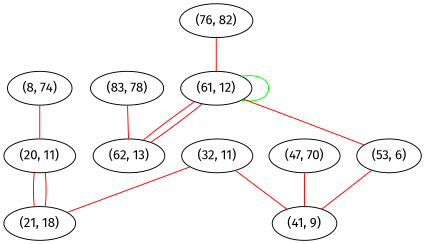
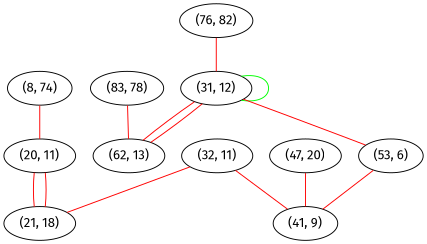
  graph {
    fontname="Fira Sans"
    node [fontname="Fira Sans"]
    edge [color=red fontname="Fira Sans" weight=1]
    n1 [label="(20, 11)"]
    "(21, 18)"
    "(76, 82)"
-   "(61, 12)"
+   "(61, 12)" [label="(31, 12)"]
    "(83, 78)"
    "(62, 13)"
    "(53, 6)"
    "(41, 9)"
    "(32, 11)"
    "(8, 74)"
-   "(47, 70)"
+   "(47, 70)" [label="(47, 20)"]
    n1 -- "(21, 18)"
    n1 -- "(21, 18)"
    "(76, 82)" -- "(61, 12)"
    "(61, 12)" -- "(61, 12)" [color=green weight=2]
    "(61, 12)" -- "(62, 13)"
    "(61, 12)" -- "(62, 13)"
    "(61, 12)" -- "(53, 6)"
    "(83, 78)" -- "(62, 13)"
    "(53, 6)" -- "(41, 9)"
    "(32, 11)" -- "(21, 18)"
    "(32, 11)" -- "(41, 9)"
    "(8, 74)" -- n1
    "(47, 70)" -- "(41, 9)"
  }
